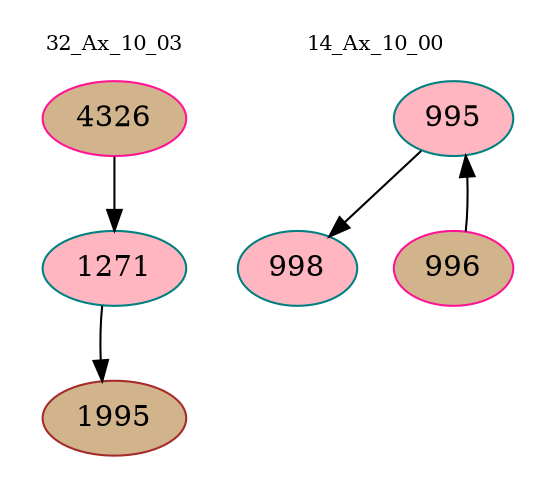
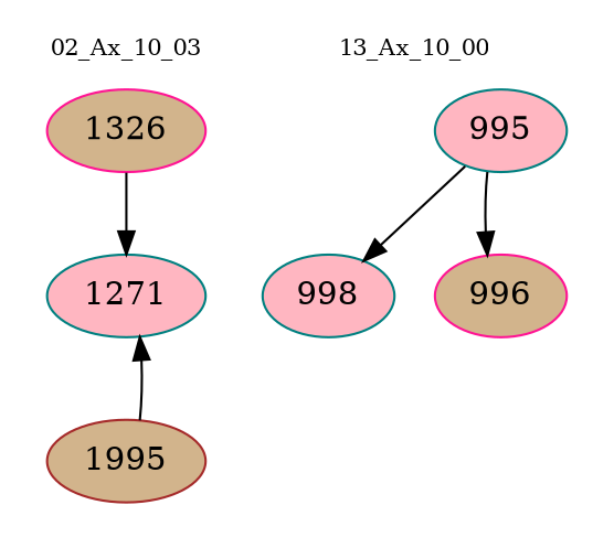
  digraph {
    node [color=teal fillcolor=lightpink style=filled]
    edge [color=black]
    n1 [label=1271]
-   n2 [color=deeppink fillcolor=tan label=4326]
+   n2 [color=deeppink fillcolor=tan label=1326]
    n3 [color=brown fillcolor=tan label=1995]
    n4 [label=995]
    n5 [label=998]
    n6 [color=deeppink fillcolor=tan label=996]
    subgraph cluster_1 {
      color=white
      fontsize=10
-     label="32_Ax_10_03"
+     label="02_Ax_10_03"
      n1
      n2
      n3
    }
    subgraph cluster_2 {
      color=white
      fontsize=10
-     label="14_Ax_10_00"
+     label="13_Ax_10_00"
      n4
      n5
      n6
    }
-   n1 -> n3
+   n3 -> n1
    n2 -> n1
    n4 -> n5
-   n6 -> n4
+   n4 -> n6
  }
